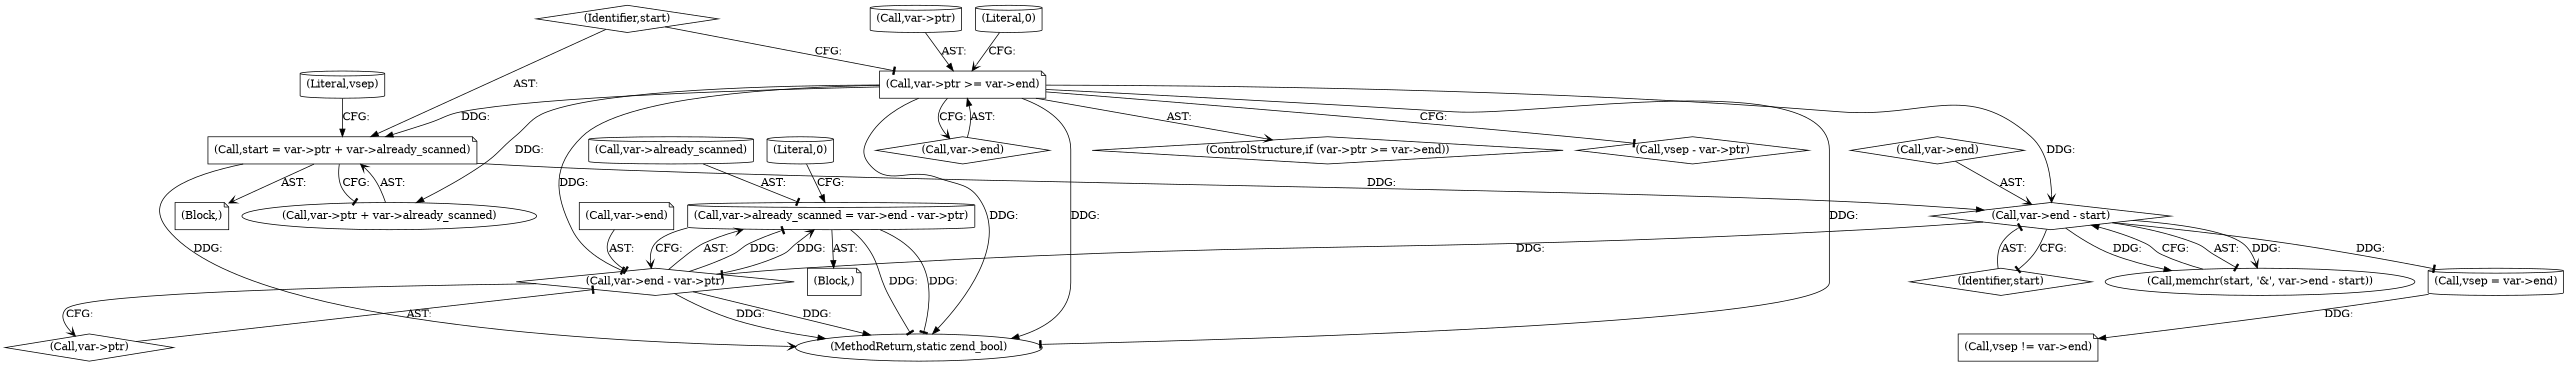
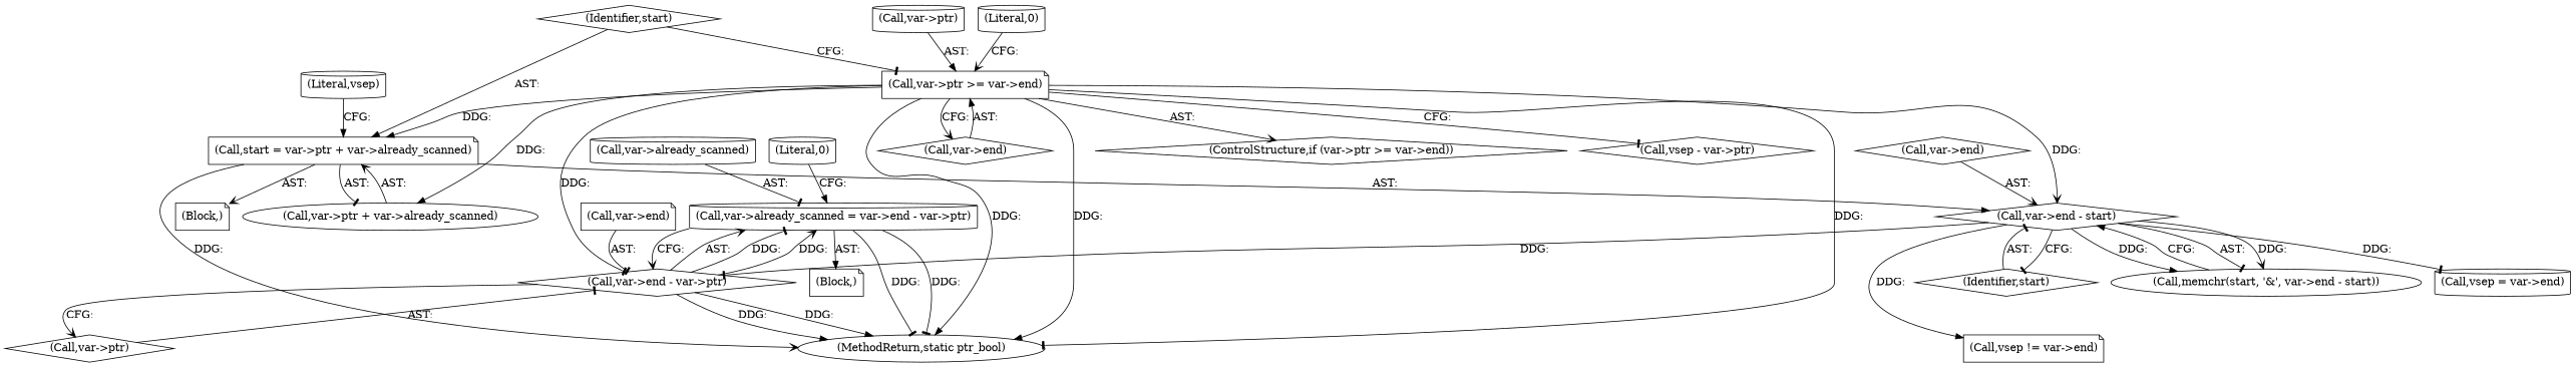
  digraph {
    node [shape=diamond]
    edge [arrowhead=normal]
    n1 [label="(Call,var->already_scanned = var->end - var->ptr)" shape=cylinder]
    n2 [label="(Call,var->end - var->ptr)"]
    n3 [label="(Block,)" shape=note]
-   n4 [label="(MethodReturn,static zend_bool)" shape=ellipse]
+   n4 [label="(MethodReturn,static ptr_bool)" shape=ellipse]
    n5 [label="(Call,var->ptr)"]
    n6 [label="(Call,var->end - start)"]
    n7 [label="(Call,vsep = var->end)" shape=cylinder]
    n8 [label="(Call,vsep != var->end)" shape=note]
    n9 [label="(Identifier,start)"]
    n10 [label="(Call,memchr(start, '&', var->end - start))" shape=ellipse]
    n11 [label="(Call,var->ptr >= var->end)" shape=note]
    n12 [label="(Call,start = var->ptr + var->already_scanned)" shape=note]
    n13 [label="(Call,var->ptr + var->already_scanned)" shape=ellipse]
    n14 [label="(Call,var->end)"]
    n15 [label="(ControlStructure,if (var->ptr >= var->end))"]
    n16 [label="(Call,vsep - var->ptr)"]
    n17 [label="(Block,)" shape=note]
    n18 [label="(Literal,0)" shape=cylinder]
    n19 [label="(Identifier,start)"]
    n20 [label="(Call,var->already_scanned)" shape=cylinder]
    n21 [label="(Literal,0)" shape=cylinder]
    n22 [label="(Call,var->end)" shape=note]
    n23 [label="(Call,var->ptr)" shape=cylinder]
    n24 [label="(Call,var->end)"]
    n25 [label="(Literal,vsep)" shape=cylinder]
    n1 -> n2 [arrowhead=vee label="CFG: "]
    n1 -> n3 [label="AST: "]
    n1 -> n4 [arrowhead=tee label="DDG: "]
    n1 -> n4 [arrowhead=tee label="DDG: "]
    n2 -> n1 [arrowhead=vee label="AST: "]
    n2 -> n1 [arrowhead=tee label="DDG: "]
    n2 -> n1 [arrowhead=vee label="DDG: "]
    n2 -> n4 [label="DDG: "]
    n2 -> n4 [label="DDG: "]
    n2 -> n5 [arrowhead=vee label="CFG: "]
    n5 -> n2 [arrowhead=tee label="AST: "]
    n6 -> n2 [arrowhead=tee label="DDG: "]
    n6 -> n7 [arrowhead=tee label="DDG: "]
-   n7 -> n8 [label="DDG: "]
+   n6 -> n8 [label="DDG: "]
    n6 -> n9 [arrowhead=tee label="CFG: "]
    n6 -> n10 [arrowhead=tee label="AST: "]
    n6 -> n10 [arrowhead=vee label="DDG: "]
    n6 -> n10 [label="DDG: "]
    n9 -> n6 [arrowhead=tee label="AST: "]
    n10 -> n6 [label="CFG: "]
    n11 -> n2 [arrowhead=tee label="DDG: "]
    n11 -> n4 [label="DDG: "]
    n11 -> n4 [label="DDG: "]
    n11 -> n4 [arrowhead=tee label="DDG: "]
    n11 -> n6 [arrowhead=vee label="DDG: "]
    n11 -> n12 [label="DDG: "]
    n11 -> n13 [label="DDG: "]
    n11 -> n14 [arrowhead=vee label="CFG: "]
    n11 -> n15 [arrowhead=vee label="AST: "]
    n11 -> n16 [arrowhead=tee label="CFG: "]
    n12 -> n4 [arrowhead=vee label="DDG: "]
-   n12 -> n6 [label="DDG: "]
-   n12 -> n13 [arrowhead=tee label="CFG: "]
+   n12 -> n6 [label="AST: "]
+   n12 -> n13 [arrowhead=tee label="AST: "]
    n12 -> n17 [arrowhead=vee label="AST: "]
    n13 -> n12 [arrowhead=vee label="AST: "]
    n14 -> n11 [label="AST: "]
    n18 -> n11 [arrowhead=vee label="CFG: "]
    n19 -> n11 [arrowhead=tee label="CFG: "]
    n19 -> n12 [label="AST: "]
    n20 -> n1 [arrowhead=tee label="AST: "]
    n21 -> n1 [label="CFG: "]
    n22 -> n2 [arrowhead=tee label="AST: "]
    n23 -> n11 [label="AST: "]
    n24 -> n6 [arrowhead=vee label="AST: "]
    n25 -> n12 [label="CFG: "]
  }
